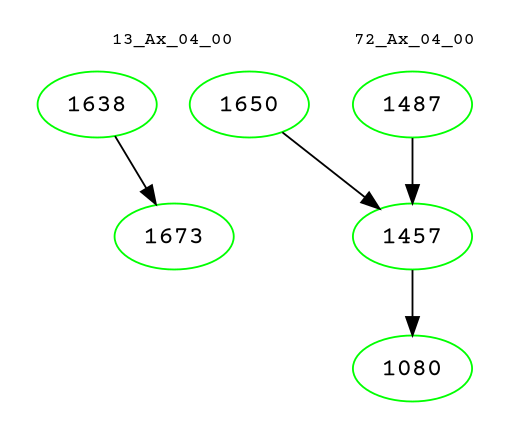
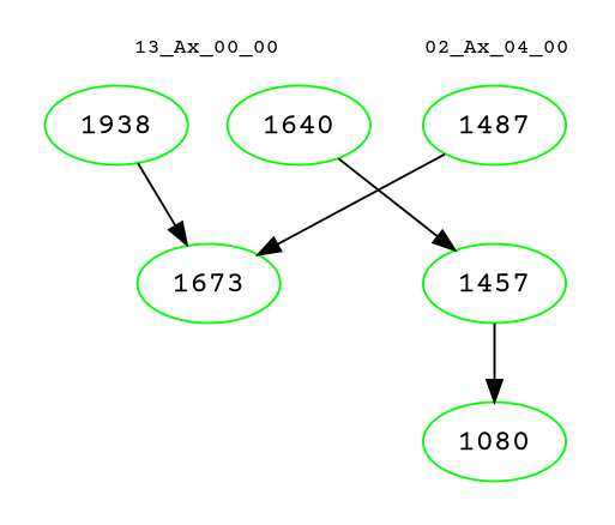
  digraph {
    fontname="Courier Prime"
    node [color=green fontname="Courier Prime"]
    edge [color=black fontname="Courier Prime"]
-   n1 [label=1650]
-   n2 [label=1638]
+   n1 [label=1640]
+   n2 [label=1938]
    n3 [label=1673]
    n4 [label=1487]
    n5 [label=1457]
    n6 [label=1080]
    subgraph cluster_1 {
      color=white
      fontsize=10
-     label="13_Ax_04_00"
+     label="13_Ax_00_00"
      n1
      n2
      n3
    }
    subgraph cluster_2 {
      color=white
      fontsize=10
-     label="72_Ax_04_00"
+     label="02_Ax_04_00"
      n4
      n5
      n6
    }
    n1 -> n5
    n2 -> n3
-   n4 -> n5
+   n4 -> n3
    n5 -> n6
  }
